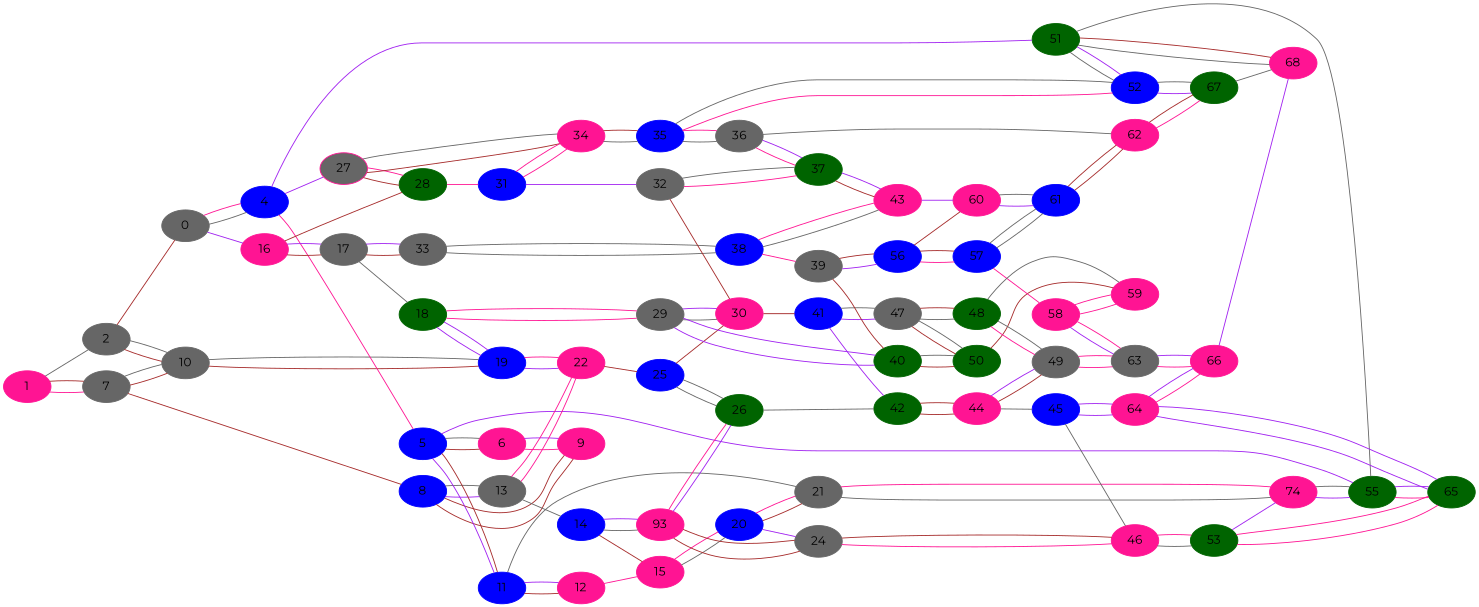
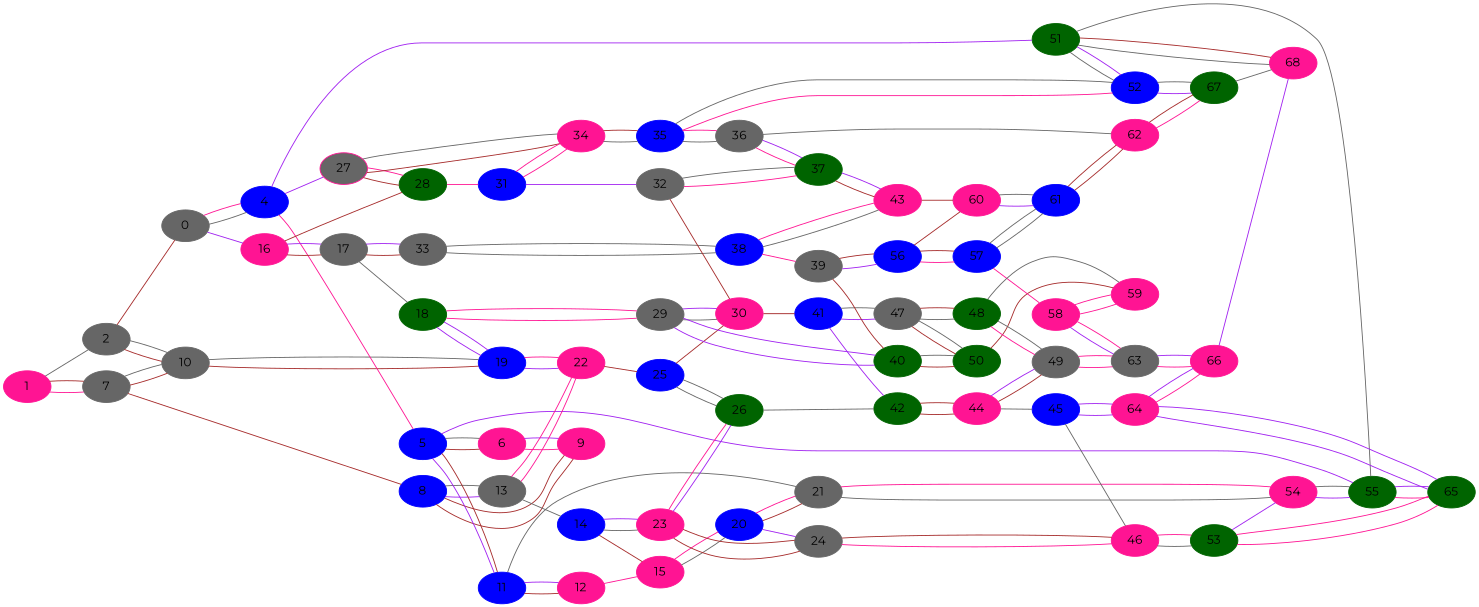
  graph {
    fontname=Montserrat
    rankdir=LR
    node [color=deeppink fontname=Montserrat style=filled]
    edge [color=gray40 fontname=Montserrat]
    2 [color=gray40]
    1
    7 [color=gray40]
    n4 [color=gray40 label=0]
    10 [color=gray40]
    8 [color=blue]
    4 [color=blue]
    16
    19 [color=blue]
    5 [color=blue]
    27 [fillcolor=gray40]
    51 [color=darkgreen]
    17 [color=gray40]
    28 [color=darkgreen]
    6
    11 [color=blue]
    55 [color=darkgreen]
    34
    52 [color=blue]
    68
    9
    12
    21 [color=gray40]
    65 [color=darkgreen]
    13 [color=gray40]
    14 [color=blue]
    22
    15
-   54 [label=74]
+   54
    20 [color=blue]
-   23 [label=93]
+   23
    25 [color=blue]
    24 [color=gray40]
    26 [color=darkgreen]
    18 [color=darkgreen]
    33 [color=gray40]
    31 [color=blue]
    29 [color=gray40]
    38 [color=blue]
    30
    40 [color=darkgreen]
    46
    42 [color=darkgreen]
    53 [color=darkgreen]
    41 [color=blue]
    44
    35 [color=blue]
    32 [color=gray40]
    50 [color=darkgreen]
    47 [color=gray40]
    37 [color=darkgreen]
    43
    39 [color=gray40]
    36 [color=gray40]
    62
    67 [color=darkgreen]
    60
    56 [color=blue]
    57 [color=blue]
    59
    48 [color=darkgreen]
    45 [color=blue]
    49 [color=gray40]
    61 [color=blue]
    64
    63 [color=gray40]
    66
    58
    2 -- n4 [color=brown]
    2 -- 10 [color=brown]
    2 -- 10
    1 -- 2
    1 -- 7 [color=deeppink]
    1 -- 7 [color=brown]
    7 -- 10 [color=brown]
    7 -- 10
    7 -- 8 [color=brown]
    n4 -- 4
    n4 -- 4 [color=deeppink]
    n4 -- 16 [color=purple]
    10 -- 19 [color=brown]
    10 -- 19
    8 -- 9 [color=brown]
    8 -- 9 [color=brown]
    8 -- 13 [color=purple]
    8 -- 13
    4 -- 5 [color=deeppink]
    4 -- 27 [color=purple]
    4 -- 51 [color=purple]
    16 -- 17 [color=brown]
    16 -- 17 [color=purple]
    16 -- 28 [color=brown]
    19 -- 22 [color=purple]
    19 -- 22 [color=deeppink]
    5 -- 6 [color=brown]
    5 -- 6
    5 -- 11 [color=purple]
    5 -- 11 [color=brown]
    5 -- 55 [color=purple]
    27 -- 28 [color=brown]
    27 -- 28 [color=deeppink]
    27 -- 34 [color=brown]
    27 -- 34
    51 -- 55
    51 -- 52
    51 -- 52 [color=purple]
    51 -- 68
    51 -- 68 [color=brown]
    17 -- 18
    17 -- 33 [color=brown]
    17 -- 33 [color=purple]
    28 -- 31 [color=deeppink]
    6 -- 9 [color=deeppink]
    6 -- 9 [color=purple]
    11 -- 12 [color=brown]
    11 -- 12 [color=purple]
    11 -- 21
    55 -- 65 [color=deeppink]
    55 -- 65 [color=purple]
    34 -- 35
    34 -- 35 [color=brown]
    52 -- 67 [color=purple]
    52 -- 67
    12 -- 15 [color=deeppink]
    21 -- 54
    21 -- 54 [color=deeppink]
    13 -- 14
    13 -- 22 [color=deeppink]
    13 -- 22 [color=deeppink]
    14 -- 15 [color=brown]
    14 -- 23
    14 -- 23 [color=purple]
    22 -- 25 [color=brown]
    15 -- 20
    15 -- 20 [color=deeppink]
    54 -- 55 [color=purple]
    54 -- 55
    20 -- 21 [color=brown]
    20 -- 21 [color=deeppink]
    20 -- 24 [color=purple]
    23 -- 24 [color=brown]
    23 -- 24 [color=brown]
    23 -- 26 [color=purple]
    23 -- 26 [color=deeppink]
    25 -- 26
    25 -- 26
    25 -- 30 [color=brown]
    24 -- 46 [color=deeppink]
    24 -- 46 [color=brown]
    26 -- 42
    18 -- 19 [color=purple]
    18 -- 19 [color=purple]
    18 -- 29 [color=deeppink]
    18 -- 29 [color=deeppink]
    33 -- 38
    33 -- 38
    31 -- 34 [color=deeppink]
    31 -- 34 [color=deeppink]
    31 -- 32 [color=purple]
    29 -- 30
    29 -- 30 [color=purple]
    29 -- 40 [color=purple]
    29 -- 40 [color=purple]
    38 -- 43
    38 -- 43 [color=deeppink]
    38 -- 39 [color=deeppink]
    30 -- 41 [color=brown]
    40 -- 50 [color=brown]
    40 -- 50
    46 -- 53
    46 -- 53 [color=deeppink]
    42 -- 44 [color=brown]
    42 -- 44 [color=brown]
    53 -- 65 [color=deeppink]
    53 -- 65 [color=deeppink]
    53 -- 54 [color=purple]
    41 -- 42 [color=purple]
    41 -- 47 [color=purple]
    41 -- 47
    44 -- 45
    44 -- 49 [color=brown]
    44 -- 49 [color=purple]
    35 -- 52 [color=deeppink]
    35 -- 52
    35 -- 36
    35 -- 36 [color=deeppink]
    32 -- 30 [color=brown]
    32 -- 37 [color=deeppink]
    32 -- 37
    50 -- 59 [color=brown]
    47 -- 50 [color=brown]
    47 -- 50
    47 -- 48
    47 -- 48 [color=brown]
    37 -- 43 [color=brown]
    37 -- 43 [color=purple]
-   43 -- 60 [color=purple]
+   43 -- 60 [color=brown]
    39 -- 40 [color=brown]
    39 -- 56 [color=purple]
    39 -- 56 [color=brown]
    36 -- 37 [color=deeppink]
    36 -- 37 [color=purple]
    36 -- 62
    62 -- 67 [color=deeppink]
    62 -- 67 [color=brown]
    67 -- 68
    60 -- 61 [color=purple]
    60 -- 61
    56 -- 60 [color=brown]
    56 -- 57 [color=deeppink]
    56 -- 57 [color=brown]
    57 -- 61
    57 -- 61
    57 -- 58 [color=deeppink]
    48 -- 59
    48 -- 49 [color=deeppink]
    48 -- 49
    45 -- 46
    45 -- 64 [color=purple]
    45 -- 64 [color=purple]
    49 -- 63 [color=deeppink]
    49 -- 63 [color=deeppink]
    61 -- 62 [color=brown]
    61 -- 62 [color=brown]
    64 -- 65 [color=purple]
    64 -- 65 [color=purple]
    64 -- 66 [color=deeppink]
    64 -- 66 [color=purple]
    63 -- 66 [color=deeppink]
    63 -- 66 [color=purple]
    66 -- 68 [color=purple]
    58 -- 59 [color=deeppink]
    58 -- 59 [color=deeppink]
    58 -- 63 [color=purple]
    58 -- 63 [color=deeppink]
  }
